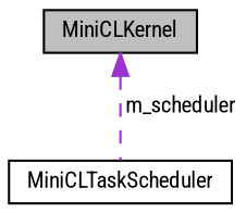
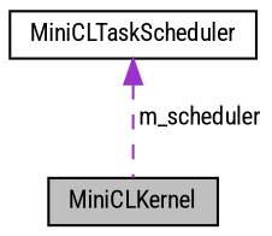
  digraph {
    fontname="Roboto Condensed"
    node [color=black fontname="Roboto Condensed" fontsize=10 shape=record style=filled]
    n1 [fillcolor=grey75 fontcolor=black height=0.2 label=MiniCLKernel width=0.4]
    n2 [fillcolor=white height=0.2 label=MiniCLTaskScheduler width=0.4]
-   n1 -> n2 [color=darkorchid3 dir=back fontname="Roboto Condensed" fontsize=10 label=" m_scheduler" labelfontname=Helvetica labelfontsize=10 style=dashed]
+   n2 -> n1 [color=darkorchid3 dir=back fontname="Roboto Condensed" fontsize=10 label=" m_scheduler" labelfontname=Helvetica labelfontsize=10 style=dashed]
  }
